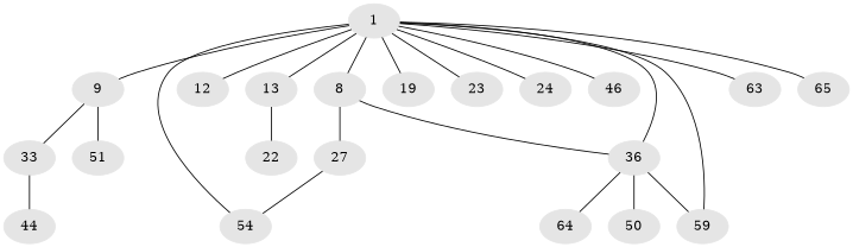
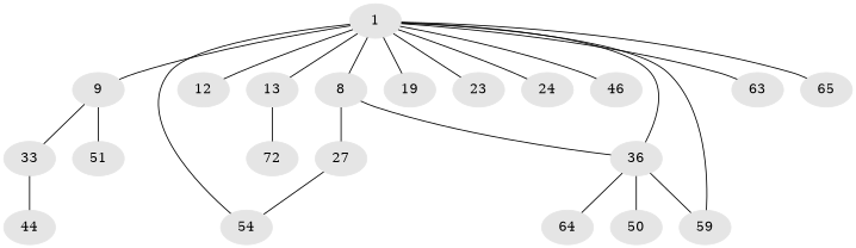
  graph {
    node [color=gray90 style=filled]
    1 [super="+2+7+4+21+3"]
    8 [super="+14+58"]
    9 [super="+30"]
    12 [super="+31"]
    13 [super="+34+15+25"]
    n6 [label=36 super="+20+36"]
    19 [super="+28"]
    23 [super="+32"]
    24 [super="+39+26"]
    46
    54 [super="+56"]
    59 [super="+61+70"]
    63
    65
    27 [super="+57+53"]
    33 [super="+38"]
    51
-   22
+   22 [label=72]
    50 [super="+66"]
    64
    44
    1 -- 8 [weight=2]
    1 -- 9 [weight=3]
    1 -- 12
    1 -- 13
    1 -- n6
    1 -- 19
    1 -- 23
    1 -- 24
    1 -- 46
    1 -- 54
    1 -- 59
    1 -- 63
    1 -- 65
    8 -- n6
    8 -- 27
    9 -- 33
    9 -- 51
    13 -- 22
    n6 -- 59
    n6 -- 50
    n6 -- 64
    27 -- 54
    33 -- 44
  }
